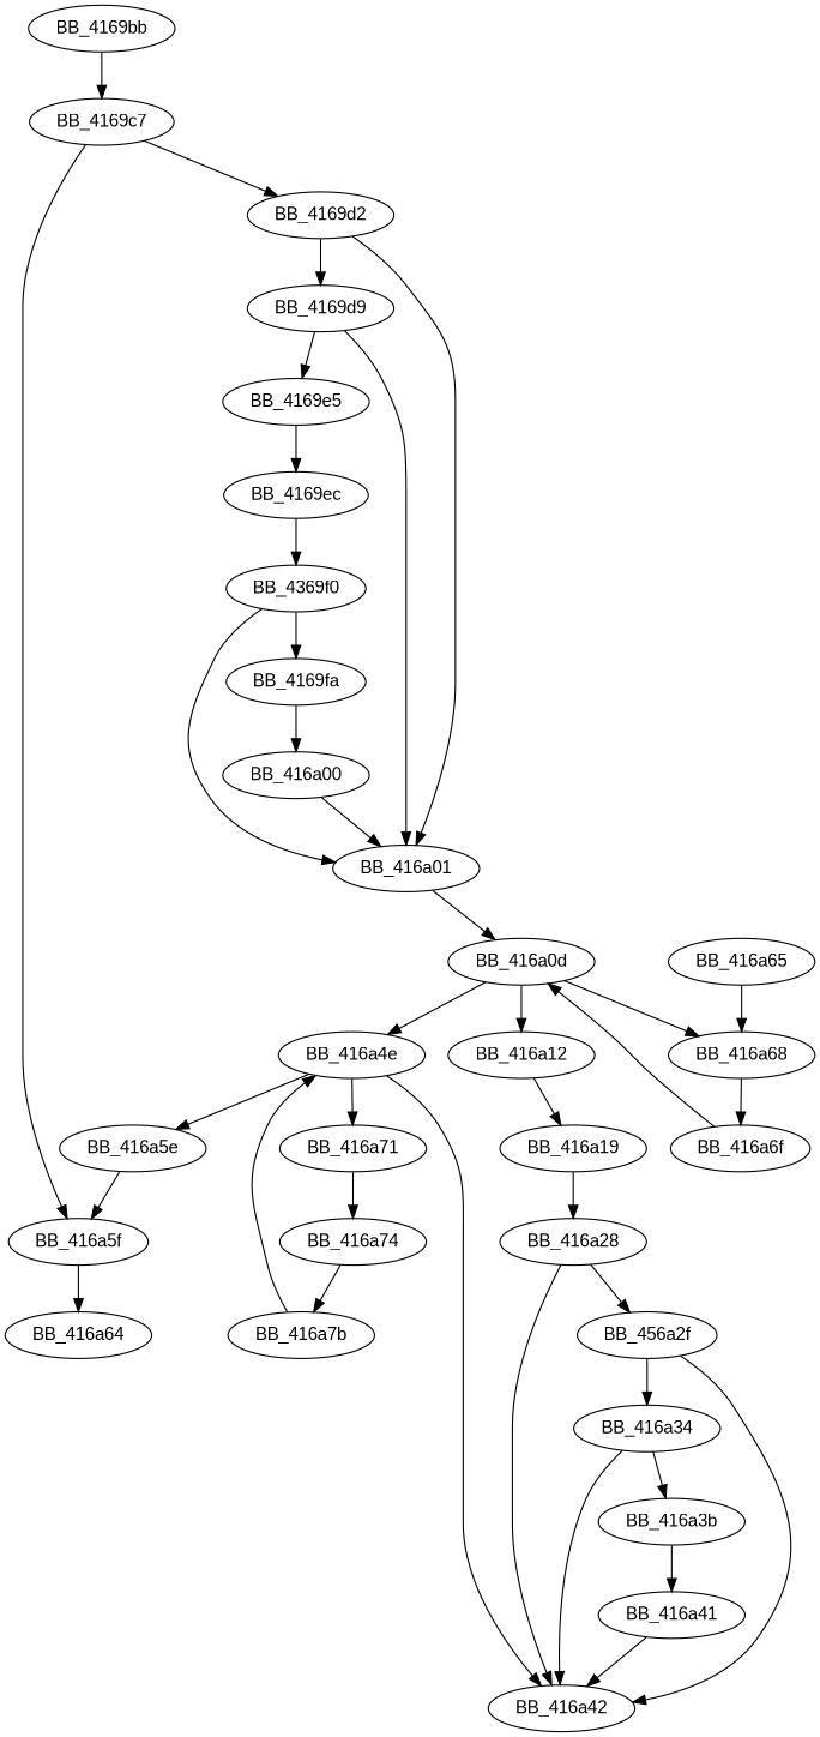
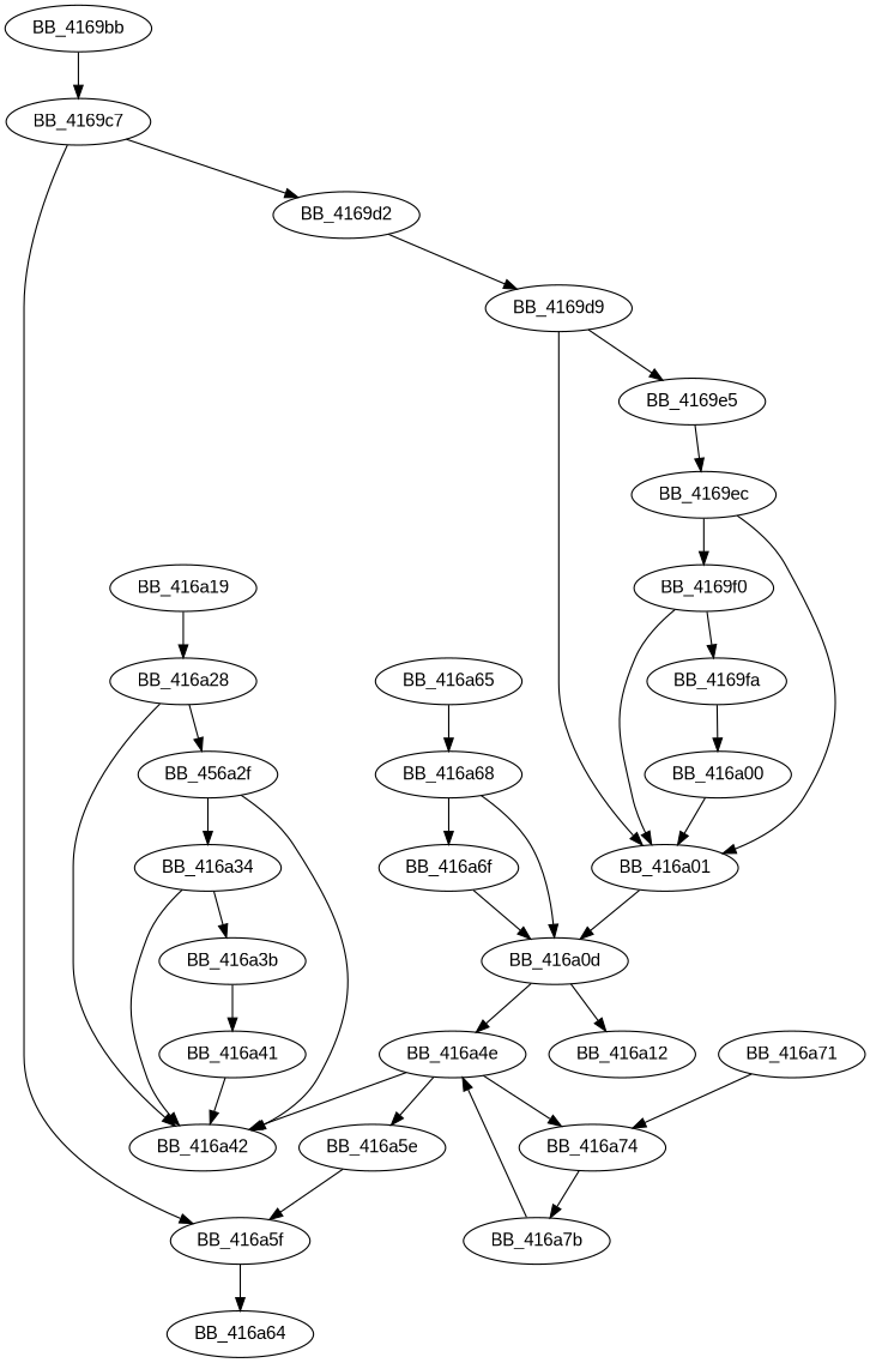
  digraph {
    fontname="Liberation Sans"
    node [fontname="Liberation Sans"]
    edge [fontname="Liberation Sans"]
    BB_4169bb
    BB_4169c7
    BB_4169d2
    BB_416a5f
    BB_4169d9
    BB_416a64
    BB_4169e5
    BB_416a01
    BB_4169ec
    BB_416a0d
-   BB_4169f0 [label=BB_4369f0]
+   BB_4169f0
    BB_416a12
    BB_416a4e
    BB_416a68
    BB_4169fa
    BB_416a00
    BB_416a19
    BB_416a5e
    BB_416a74
    BB_416a42
    BB_416a6f
    BB_416a28
    BB_416a7b
    n24 [label=BB_456a2f]
    BB_416a34
    BB_416a3b
    BB_416a41
    BB_416a65
    BB_416a71
    BB_4169bb -> BB_4169c7
    BB_4169c7 -> BB_4169d2
    BB_4169c7 -> BB_416a5f
    BB_4169d2 -> BB_4169d9
    BB_416a5f -> BB_416a64
    BB_4169d9 -> BB_4169e5
    BB_4169d9 -> BB_416a01
    BB_4169e5 -> BB_4169ec
    BB_416a01 -> BB_416a0d
-   BB_4169d2 -> BB_416a01
+   BB_4169ec -> BB_416a01
    BB_4169ec -> BB_4169f0
    BB_416a0d -> BB_416a12
    BB_416a0d -> BB_416a4e
-   BB_416a0d -> BB_416a68
+   BB_416a68 -> BB_416a0d
    BB_4169f0 -> BB_416a01
    BB_4169f0 -> BB_4169fa
-   BB_416a12 -> BB_416a19
    BB_416a4e -> BB_416a5e
-   BB_416a4e -> BB_416a71
+   BB_416a4e -> BB_416a74
    BB_416a4e -> BB_416a42
    BB_416a68 -> BB_416a6f
    BB_4169fa -> BB_416a00
    BB_416a00 -> BB_416a01
    BB_416a19 -> BB_416a28
    BB_416a5e -> BB_416a5f
    BB_416a74 -> BB_416a7b
    BB_416a6f -> BB_416a0d
    BB_416a28 -> BB_416a42
    BB_416a28 -> n24
    BB_416a7b -> BB_416a4e
    n24 -> BB_416a42
    n24 -> BB_416a34
    BB_416a34 -> BB_416a42
    BB_416a34 -> BB_416a3b
    BB_416a3b -> BB_416a41
    BB_416a41 -> BB_416a42
    BB_416a65 -> BB_416a68
    BB_416a71 -> BB_416a74
  }
